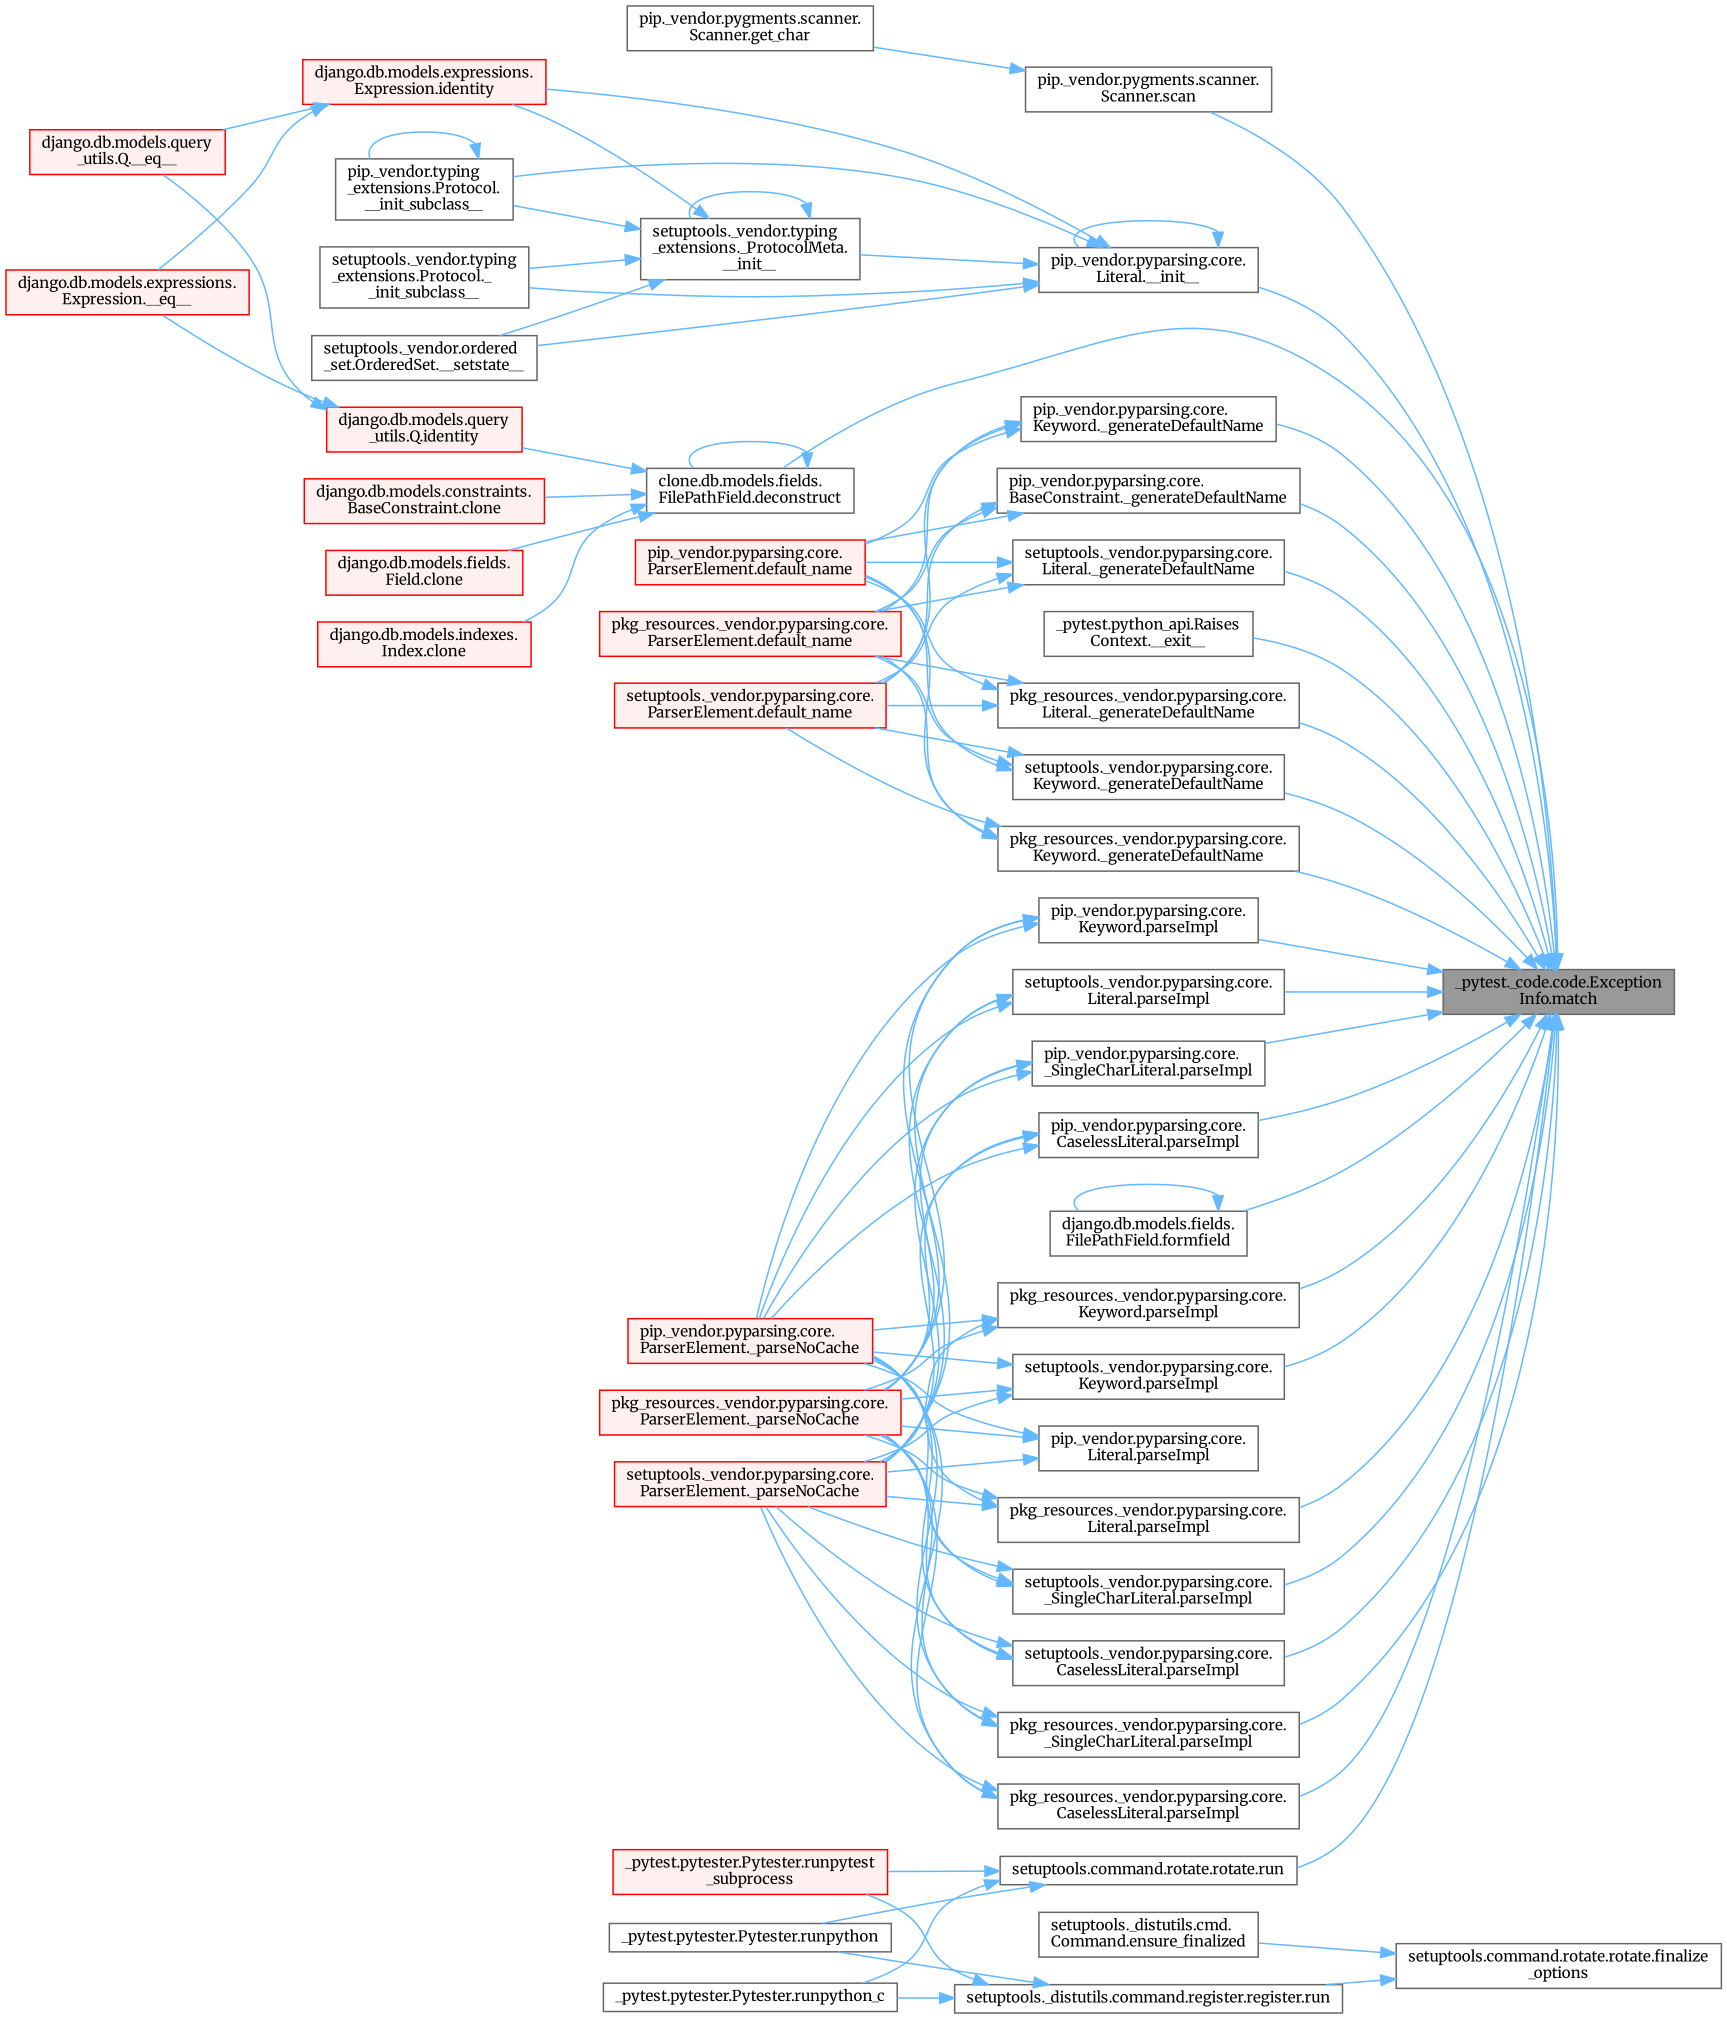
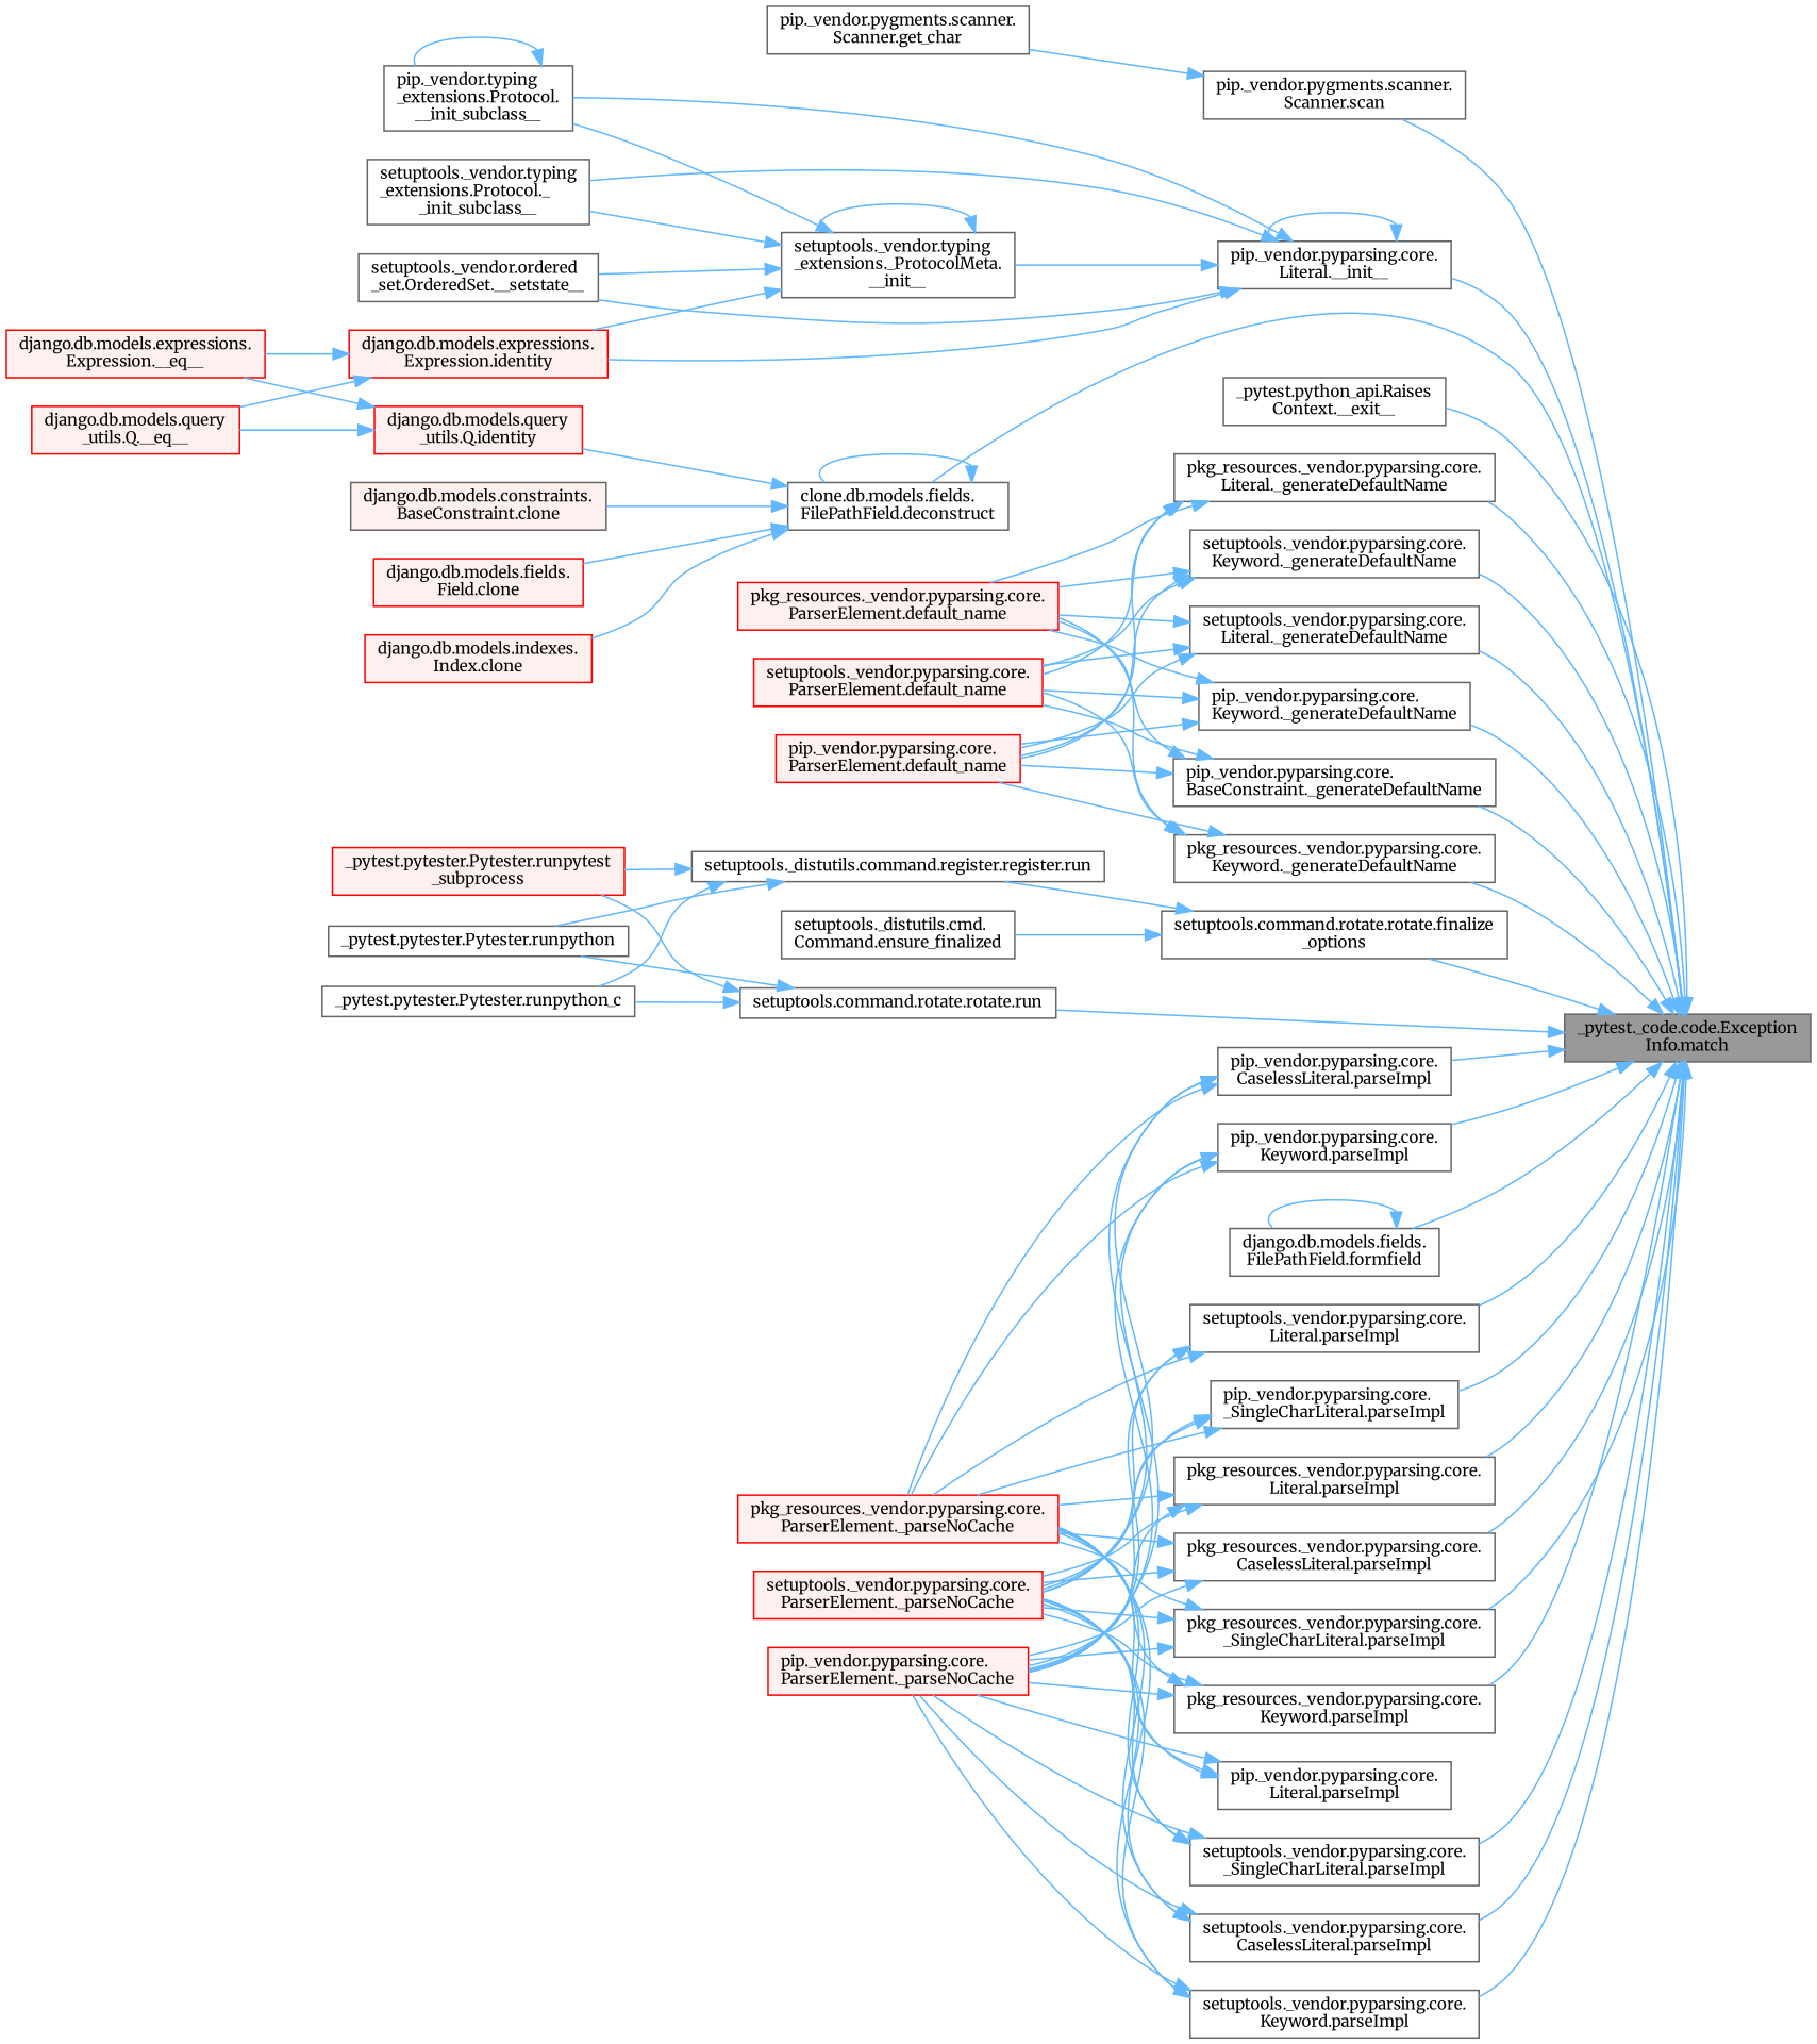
  digraph {
    fontname=Merriweather
    rankdir=RL
    node [color=grey40 fillcolor=white fontname=Merriweather fontsize=10 shape=box style=filled]
    edge [color=steelblue1 dir=back fontname=Merriweather fontsize=10 labelfontname=Helvetica labelfontsize=10 style=solid]
    n1 [color=gray40 fillcolor=grey60 fontcolor=black height=0.2 label="_pytest._code.code.Exception\lInfo.match" width=0.4]
    n2 [height=0.2 label="_pytest.python_api.Raises\lContext.__exit__" width=0.4]
    n3 [height=0.2 label="pip._vendor.pyparsing.core.\lLiteral.__init__" width=0.4]
    n4 [height=0.2 label="pip._vendor.pyparsing.core.\lKeyword._generateDefaultName" width=0.4]
    n5 [height=0.2 label="pip._vendor.pyparsing.core.\lBaseConstraint._generateDefaultName" width=0.4]
    n6 [height=0.2 label="pkg_resources._vendor.pyparsing.core.\lKeyword._generateDefaultName" width=0.4]
    n7 [height=0.2 label="pkg_resources._vendor.pyparsing.core.\lLiteral._generateDefaultName" width=0.4]
    n8 [height=0.2 label="setuptools._vendor.pyparsing.core.\lKeyword._generateDefaultName" width=0.4]
    n9 [height=0.2 label="setuptools._vendor.pyparsing.core.\lLiteral._generateDefaultName" width=0.4]
    n10 [height=0.2 label="clone.db.models.fields.\lFilePathField.deconstruct" width=0.4]
    n11 [height=0.2 label="setuptools.command.rotate.rotate.finalize\l_options" width=0.4]
    n12 [height=0.2 label="django.db.models.fields.\lFilePathField.formfield" width=0.4]
    n13 [height=0.2 label="pip._vendor.pyparsing.core.\l_SingleCharLiteral.parseImpl" width=0.4]
    n14 [height=0.2 label="pip._vendor.pyparsing.core.\lCaselessLiteral.parseImpl" width=0.4]
    n15 [height=0.2 label="pip._vendor.pyparsing.core.\lKeyword.parseImpl" width=0.4]
    n16 [height=0.2 label="pkg_resources._vendor.pyparsing.core.\l_SingleCharLiteral.parseImpl" width=0.4]
    n17 [height=0.2 label="pkg_resources._vendor.pyparsing.core.\lCaselessLiteral.parseImpl" width=0.4]
    n18 [height=0.2 label="pkg_resources._vendor.pyparsing.core.\lKeyword.parseImpl" width=0.4]
    n19 [height=0.2 label="pkg_resources._vendor.pyparsing.core.\lLiteral.parseImpl" width=0.4]
    n20 [height=0.2 label="setuptools._vendor.pyparsing.core.\l_SingleCharLiteral.parseImpl" width=0.4]
    n21 [height=0.2 label="setuptools._vendor.pyparsing.core.\lCaselessLiteral.parseImpl" width=0.4]
    n22 [height=0.2 label="setuptools._vendor.pyparsing.core.\lKeyword.parseImpl" width=0.4]
    n23 [height=0.2 label="setuptools._vendor.pyparsing.core.\lLiteral.parseImpl" width=0.4]
    n24 [height=0.2 label="setuptools.command.rotate.rotate.run" width=0.4]
    n25 [height=0.2 label="pip._vendor.pygments.scanner.\lScanner.scan" width=0.4]
    n26 [height=0.2 label="setuptools._vendor.typing\l_extensions._ProtocolMeta.\l__init__" width=0.4]
    n27 [height=0.2 label="pip._vendor.typing\l_extensions.Protocol.\l__init_subclass__" width=0.4]
    n28 [height=0.2 label="setuptools._vendor.typing\l_extensions.Protocol._\l_init_subclass__" width=0.4]
    n29 [height=0.2 label="setuptools._vendor.ordered\l_set.OrderedSet.__setstate__" width=0.4]
    n30 [color=red fillcolor="#FFF0F0" height=0.2 label="django.db.models.expressions.\lExpression.identity" width=0.4]
    n31 [color=red fillcolor="#FFF0F0" height=0.2 label="pip._vendor.pyparsing.core.\lParserElement.default_name" width=0.4]
    n32 [color=red fillcolor="#FFF0F0" height=0.2 label="pkg_resources._vendor.pyparsing.core.\lParserElement.default_name" width=0.4]
    n33 [color=red fillcolor="#FFF0F0" height=0.2 label="setuptools._vendor.pyparsing.core.\lParserElement.default_name" width=0.4]
-   n34 [color=red fillcolor="#FFF0F0" height=0.2 label="django.db.models.constraints.\lBaseConstraint.clone" width=0.4]
+   n34 [fillcolor="#FFF0F0" height=0.2 label="django.db.models.constraints.\lBaseConstraint.clone" width=0.4]
    n35 [color=red fillcolor="#FFF0F0" height=0.2 label="django.db.models.fields.\lField.clone" width=0.4]
    n36 [color=red fillcolor="#FFF0F0" height=0.2 label="django.db.models.indexes.\lIndex.clone" width=0.4]
    n37 [color=red fillcolor="#FFF0F0" height=0.2 label="django.db.models.query\l_utils.Q.identity" width=0.4]
    n38 [height=0.2 label="setuptools._distutils.cmd.\lCommand.ensure_finalized" width=0.4]
    n39 [height=0.2 label="setuptools._distutils.command.register.register.run" width=0.4]
    n40 [color=red fillcolor="#FFF0F0" height=0.2 label="pip._vendor.pyparsing.core.\lParserElement._parseNoCache" width=0.4]
    n41 [color=red fillcolor="#FFF0F0" height=0.2 label="pkg_resources._vendor.pyparsing.core.\lParserElement._parseNoCache" width=0.4]
    n42 [color=red fillcolor="#FFF0F0" height=0.2 label="setuptools._vendor.pyparsing.core.\lParserElement._parseNoCache" width=0.4]
    n43 [height=0.2 label="pip._vendor.pyparsing.core.\lLiteral.parseImpl" width=0.4]
    n44 [color=red fillcolor="#FFF0F0" height=0.2 label="_pytest.pytester.Pytester.runpytest\l_subprocess" width=0.4]
    n45 [height=0.2 label="_pytest.pytester.Pytester.runpython" width=0.4]
    n46 [height=0.2 label="_pytest.pytester.Pytester.runpython_c" width=0.4]
    n47 [height=0.2 label="pip._vendor.pygments.scanner.\lScanner.get_char" width=0.4]
    n48 [color=red fillcolor="#FFF0F0" height=0.2 label="django.db.models.expressions.\lExpression.__eq__" width=0.4]
    n49 [color=red fillcolor="#FFF0F0" height=0.2 label="django.db.models.query\l_utils.Q.__eq__" width=0.4]
    n1 -> n2
    n1 -> n3
    n1 -> n4
    n1 -> n5
    n1 -> n6
    n1 -> n7
    n1 -> n8
    n1 -> n9
    n1 -> n10
+   n1 -> n11
    n1 -> n12
    n1 -> n13
    n1 -> n14
    n1 -> n15
    n1 -> n16
    n1 -> n17
    n1 -> n18
    n1 -> n19
    n1 -> n20
    n1 -> n21
    n1 -> n22
    n1 -> n23
    n1 -> n24
    n1 -> n25
    n3 -> n3
    n3 -> n26
    n3 -> n27
    n3 -> n28
    n3 -> n29
    n3 -> n30
    n4 -> n31
    n4 -> n32
    n4 -> n33
    n5 -> n31
    n5 -> n32
    n5 -> n33
    n6 -> n31
    n6 -> n32
    n6 -> n33
    n7 -> n31
    n7 -> n32
    n7 -> n33
    n8 -> n31
    n8 -> n32
    n8 -> n33
    n9 -> n31
    n9 -> n32
    n9 -> n33
    n10 -> n10
    n10 -> n34
    n10 -> n35
    n10 -> n36
    n10 -> n37
    n11 -> n38
    n11 -> n39
    n12 -> n12
    n13 -> n40
    n13 -> n41
    n13 -> n42
    n14 -> n40
    n14 -> n41
    n14 -> n42
    n15 -> n40
    n15 -> n41
    n15 -> n42
    n16 -> n40
    n16 -> n41
    n16 -> n42
    n17 -> n40
    n17 -> n41
    n17 -> n42
    n18 -> n40
    n18 -> n41
    n18 -> n42
    n19 -> n40
    n19 -> n41
    n19 -> n42
    n20 -> n40
    n20 -> n41
    n20 -> n42
    n21 -> n40
    n21 -> n41
    n21 -> n42
    n22 -> n40
    n22 -> n41
    n22 -> n42
    n23 -> n40
    n23 -> n41
    n23 -> n42
    n24 -> n44
    n24 -> n45
    n24 -> n46
    n25 -> n47
    n26 -> n26
    n26 -> n27
    n26 -> n28
    n26 -> n29
    n26 -> n30
    n27 -> n27
    n30 -> n48
    n30 -> n49
    n37 -> n48
    n37 -> n49
    n39 -> n44
    n39 -> n45
    n39 -> n46
    n43 -> n40
    n43 -> n41
    n43 -> n42
  }
